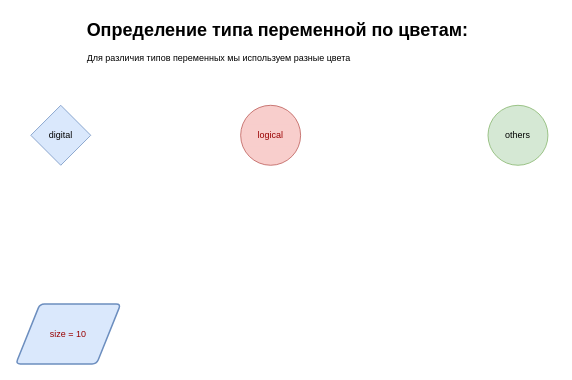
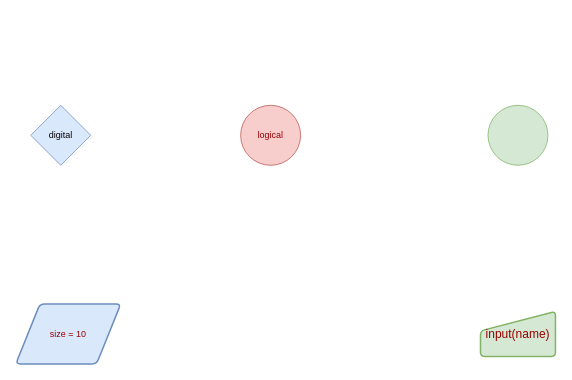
  <mxCell id="0" />
  <mxCell id="1" parent="0" />
- <mxCell id="2" value="&lt;h1&gt;Определение типа переменной по цветам:&lt;/h1&gt;&lt;p&gt;Для различия типов переменных мы используем разные цвета&lt;/p&gt;" style="text;html=1;strokeColor=none;fillColor=none;spacing=5;spacingTop=-20;whiteSpace=wrap;overflow=hidden;rounded=0;" parent="1" vertex="1"><mxGeometry x="110" y="20" width="570" height="90" as="geometry" /></mxCell>
  <mxCell id="3" value="" style="group;container=0;" parent="1" vertex="1" connectable="0"><mxGeometry x="260" y="140" width="80" height="80" as="geometry" /></mxCell>
  <mxCell id="4" value="" style="group;fontColor=#990000;" parent="1" vertex="1" connectable="0"><mxGeometry x="40" y="140" width="100" height="80" as="geometry" /></mxCell>
  <mxCell id="5" value="&lt;font style=&quot;font-size: 12px;&quot;&gt;digital&lt;/font&gt;" style="rhombus;whiteSpace=wrap;html=1;aspect=fixed;fillColor=#dae8fc;strokeColor=#6c8ebf;fontSize=6;" parent="4" vertex="1"><mxGeometry width="80" height="80" as="geometry" /></mxCell>
  <mxCell id="6" value="" style="group;" parent="1" vertex="1" connectable="0"><mxGeometry x="650" y="140" width="80" height="80" as="geometry" /></mxCell>
  <mxCell id="7" value="" style="group" parent="6" vertex="1" connectable="0"><mxGeometry width="80" height="80" as="geometry" /></mxCell>
  <mxCell id="8" value="" style="ellipse;whiteSpace=wrap;html=1;aspect=fixed;fillColor=#d5e8d4;strokeColor=#82b366;" parent="7" vertex="1"><mxGeometry width="80" height="80" as="geometry" /></mxCell>
- <mxCell id="9" value="others" style="text;html=1;strokeColor=none;fillColor=none;align=center;verticalAlign=middle;whiteSpace=wrap;rounded=0;" parent="7" vertex="1"><mxGeometry x="10" y="25" width="60" height="30" as="geometry" /></mxCell>
  <mxCell id="10" value="" style="group" parent="1" vertex="1" connectable="0"><mxGeometry x="320" y="140" width="80" height="80" as="geometry" /></mxCell>
  <mxCell id="11" value="" style="ellipse;whiteSpace=wrap;html=1;aspect=fixed;fillColor=#f8cecc;strokeColor=#b85450;" parent="10" vertex="1"><mxGeometry width="80" height="80" as="geometry" /></mxCell>
  <mxCell id="12" value="logical" style="text;html=1;strokeColor=none;fillColor=#f8cecc;align=center;verticalAlign=middle;whiteSpace=wrap;rounded=0;fontColor=#990000;" parent="10" vertex="1"><mxGeometry x="5" y="25" width="70" height="30" as="geometry" /></mxCell>
  <mxCell id="13" value="&lt;font color=&quot;#990000&quot;&gt;size = 10&lt;/font&gt;" style="shape=parallelogram;html=1;strokeWidth=2;perimeter=parallelogramPerimeter;whiteSpace=wrap;rounded=1;arcSize=12;size=0.23;fillColor=#dae8fc;strokeColor=#6c8ebf;" parent="1" vertex="1"><mxGeometry x="20" y="405" width="140" height="80" as="geometry" /></mxCell>
+ <mxCell id="14" value="&lt;font color=&quot;#990000&quot;&gt;input(name)&lt;/font&gt;" style="html=1;strokeWidth=2;shape=manualInput;whiteSpace=wrap;rounded=1;size=26;arcSize=11;fontSize=16;fillColor=#d5e8d4;strokeColor=#82b366;" parent="1" vertex="1"><mxGeometry x="640" y="415" width="100" height="60" as="geometry" /></mxCell>
